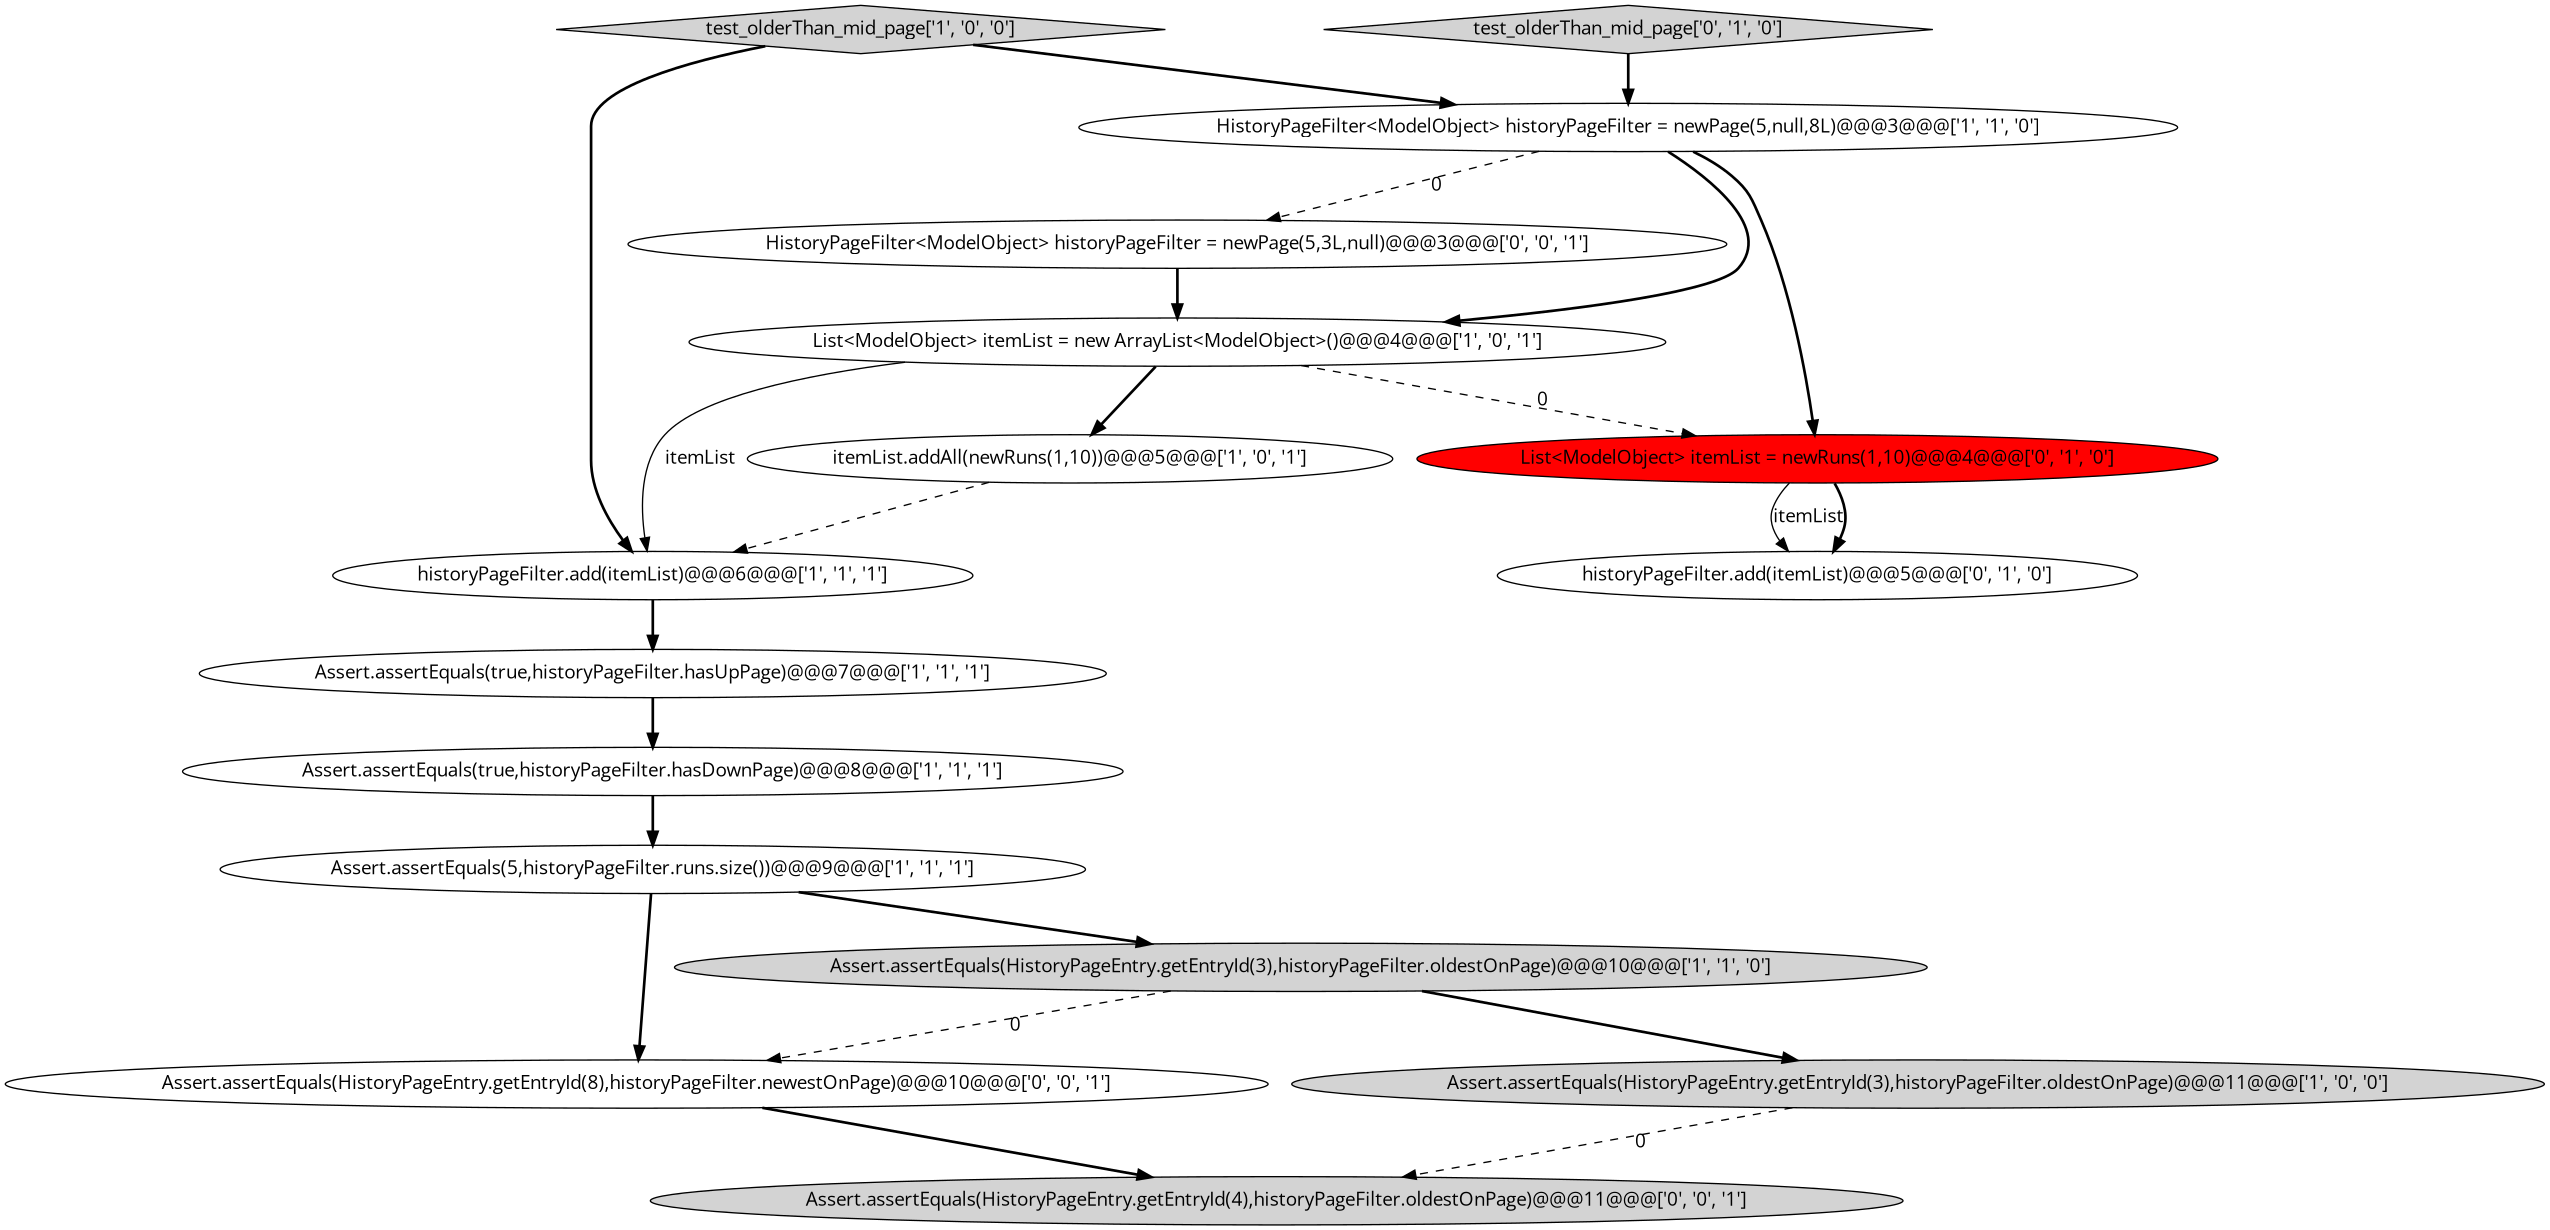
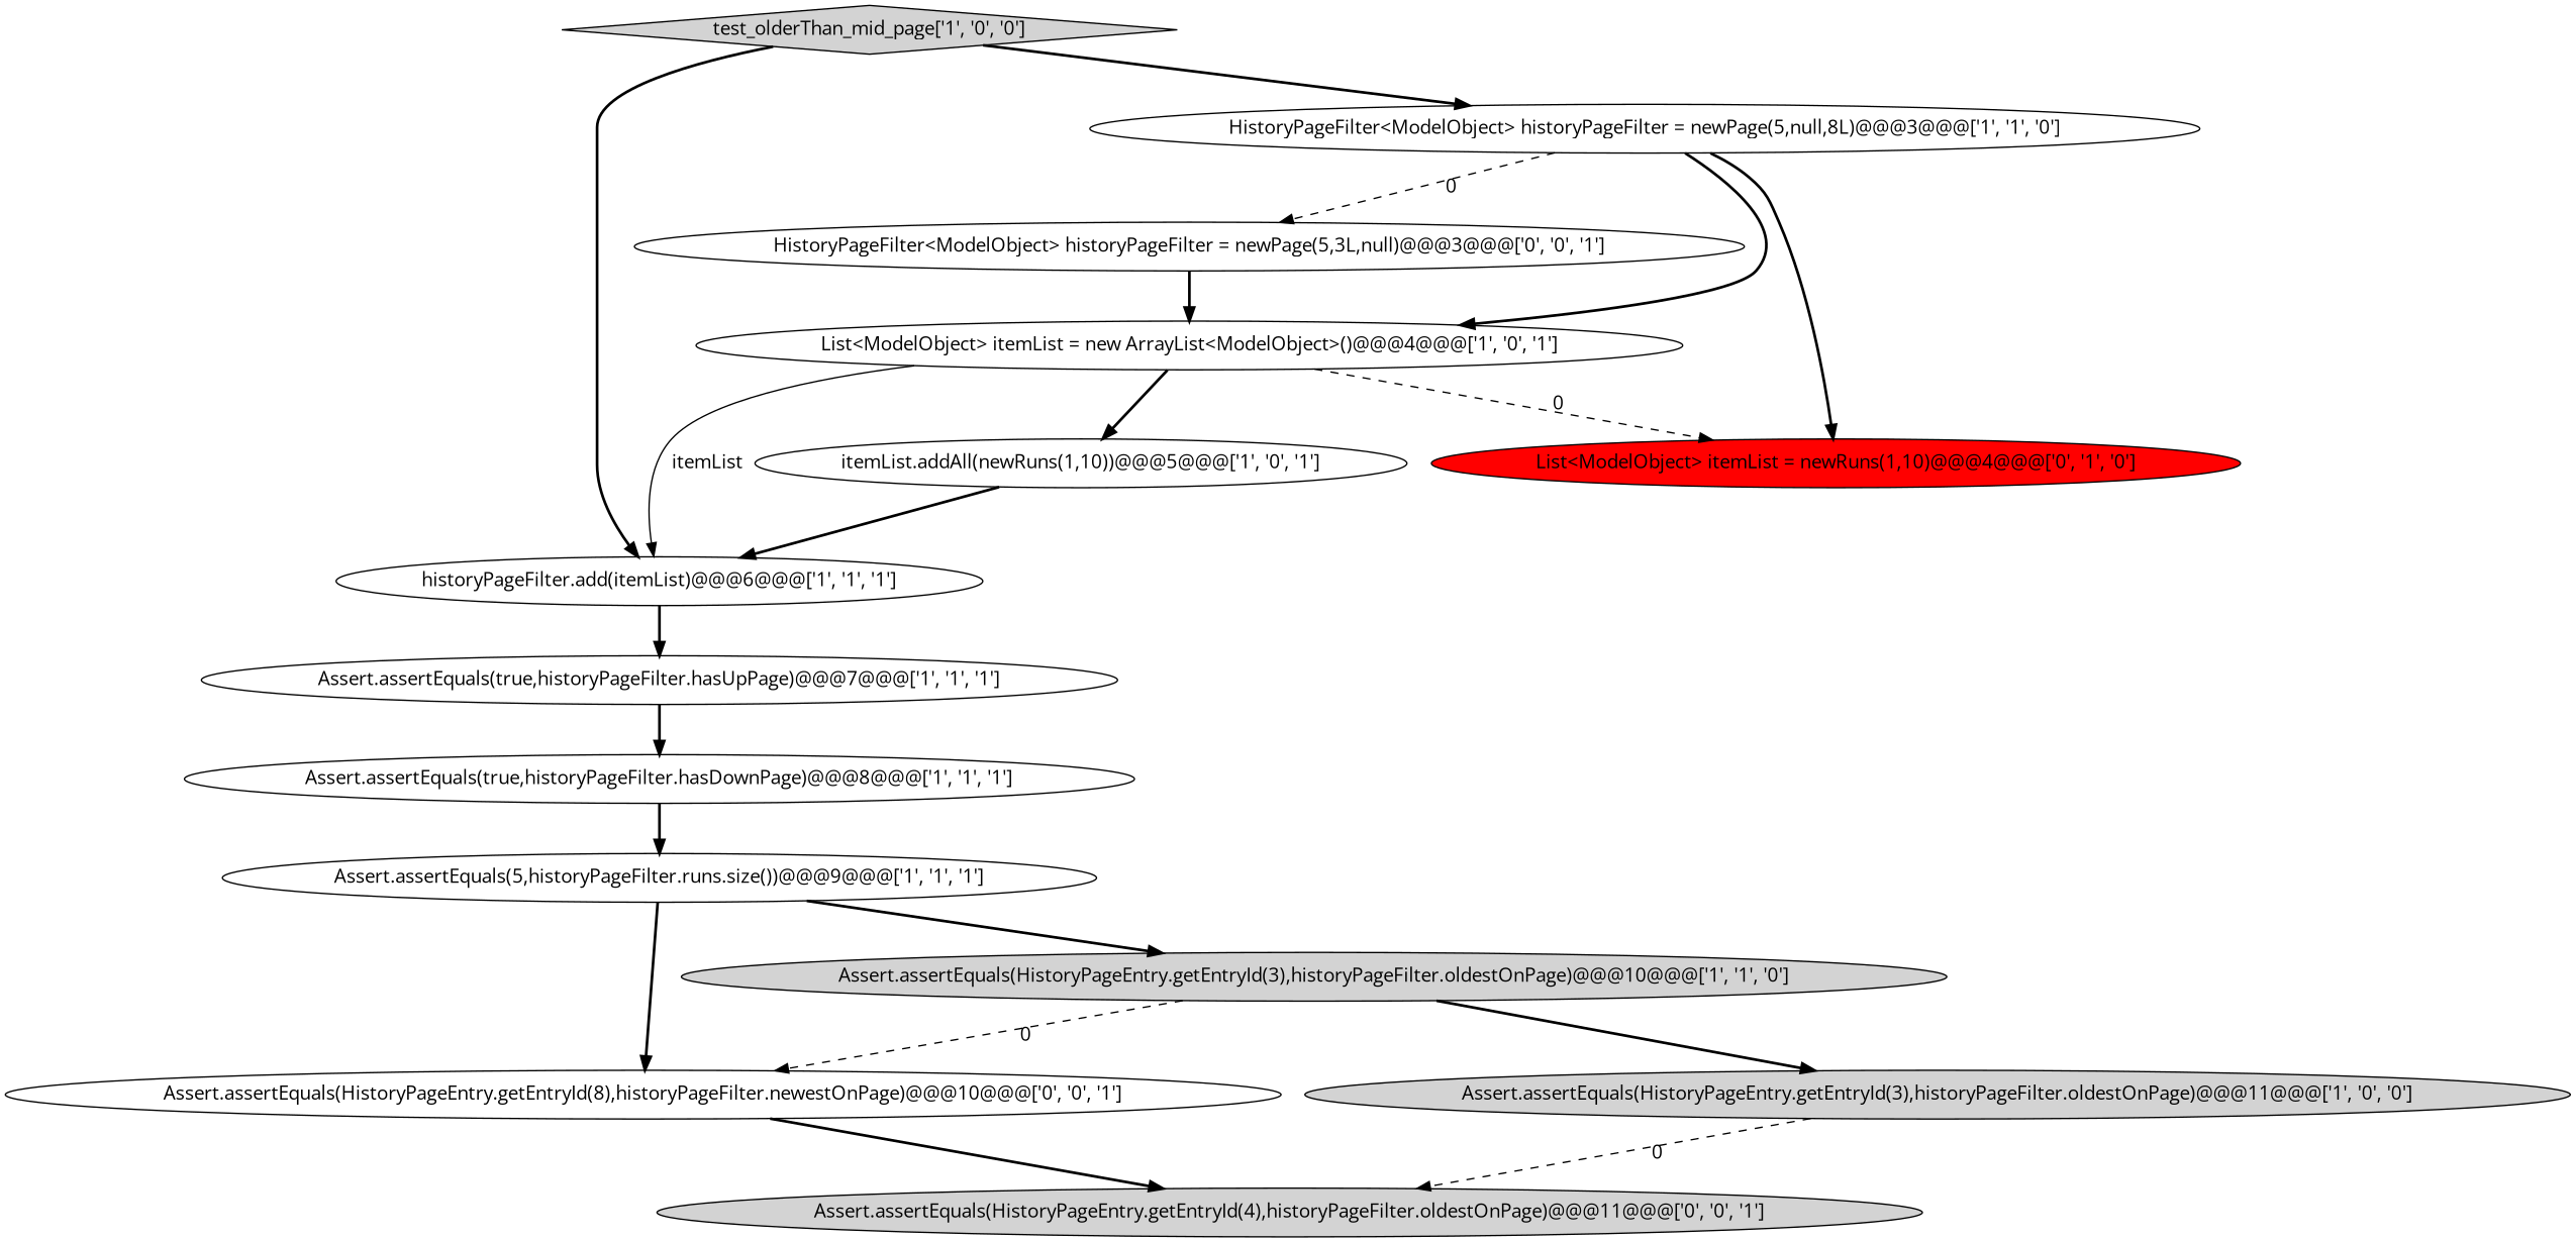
  digraph {
    fontname="Open Sans"
    node [fillcolor=white fontname="Open Sans" shape=ellipse style=filled]
    edge [fontname="Open Sans" style=bold]
    n1 [label="HistoryPageFilter<ModelObject> historyPageFilter = newPage(5,3L,null)@@@3@@@['0', '0', '1']"]
    n2 [label="List<ModelObject> itemList = new ArrayList<ModelObject>()@@@4@@@['1', '0', '1']"]
-   n3 [label="historyPageFilter.add(itemList)@@@5@@@['0', '1', '0']"]
    n4 [label="historyPageFilter.add(itemList)@@@6@@@['1', '1', '1']"]
    n5 [label="Assert.assertEquals(true,historyPageFilter.hasUpPage)@@@7@@@['1', '1', '1']"]
    n6 [label="itemList.addAll(newRuns(1,10))@@@5@@@['1', '0', '1']"]
-   n7 [fillcolor=lightgray label="test_olderThan_mid_page['0', '1', '0']" shape=diamond]
    n8 [label="HistoryPageFilter<ModelObject> historyPageFilter = newPage(5,null,8L)@@@3@@@['1', '1', '0']"]
    n9 [fillcolor=red label="List<ModelObject> itemList = newRuns(1,10)@@@4@@@['0', '1', '0']"]
    n10 [label="Assert.assertEquals(true,historyPageFilter.hasDownPage)@@@8@@@['1', '1', '1']"]
    n11 [label="Assert.assertEquals(5,historyPageFilter.runs.size())@@@9@@@['1', '1', '1']"]
    n12 [label="Assert.assertEquals(HistoryPageEntry.getEntryId(8),historyPageFilter.newestOnPage)@@@10@@@['0', '0', '1']"]
    n13 [fillcolor=lightgray label="Assert.assertEquals(HistoryPageEntry.getEntryId(3),historyPageFilter.oldestOnPage)@@@10@@@['1', '1', '0']"]
    n14 [fillcolor=lightgray label="Assert.assertEquals(HistoryPageEntry.getEntryId(3),historyPageFilter.oldestOnPage)@@@11@@@['1', '0', '0']"]
    n15 [fillcolor=lightgray label="Assert.assertEquals(HistoryPageEntry.getEntryId(4),historyPageFilter.oldestOnPage)@@@11@@@['0', '0', '1']"]
    n16 [fillcolor=lightgray label="test_olderThan_mid_page['1', '0', '0']" shape=diamond]
    n1 -> n2
    n2 -> n4 [label=itemList style=solid]
    n2 -> n6
    n2 -> n9 [label=0 style=dashed]
    n4 -> n5
    n5 -> n10
-   n6 -> n4 [style=dashed]
-   n7 -> n8
+   n6 -> n4
    n8 -> n1 [label=0 style=dashed]
    n8 -> n2
    n8 -> n9
-   n9 -> n3 [label=itemList style=solid]
-   n9 -> n3
    n10 -> n11
    n11 -> n12
    n11 -> n13
    n12 -> n15
    n13 -> n12 [label=0 style=dashed]
    n13 -> n14
    n14 -> n15 [label=0 style=dashed]
    n16 -> n4
    n16 -> n8
  }
